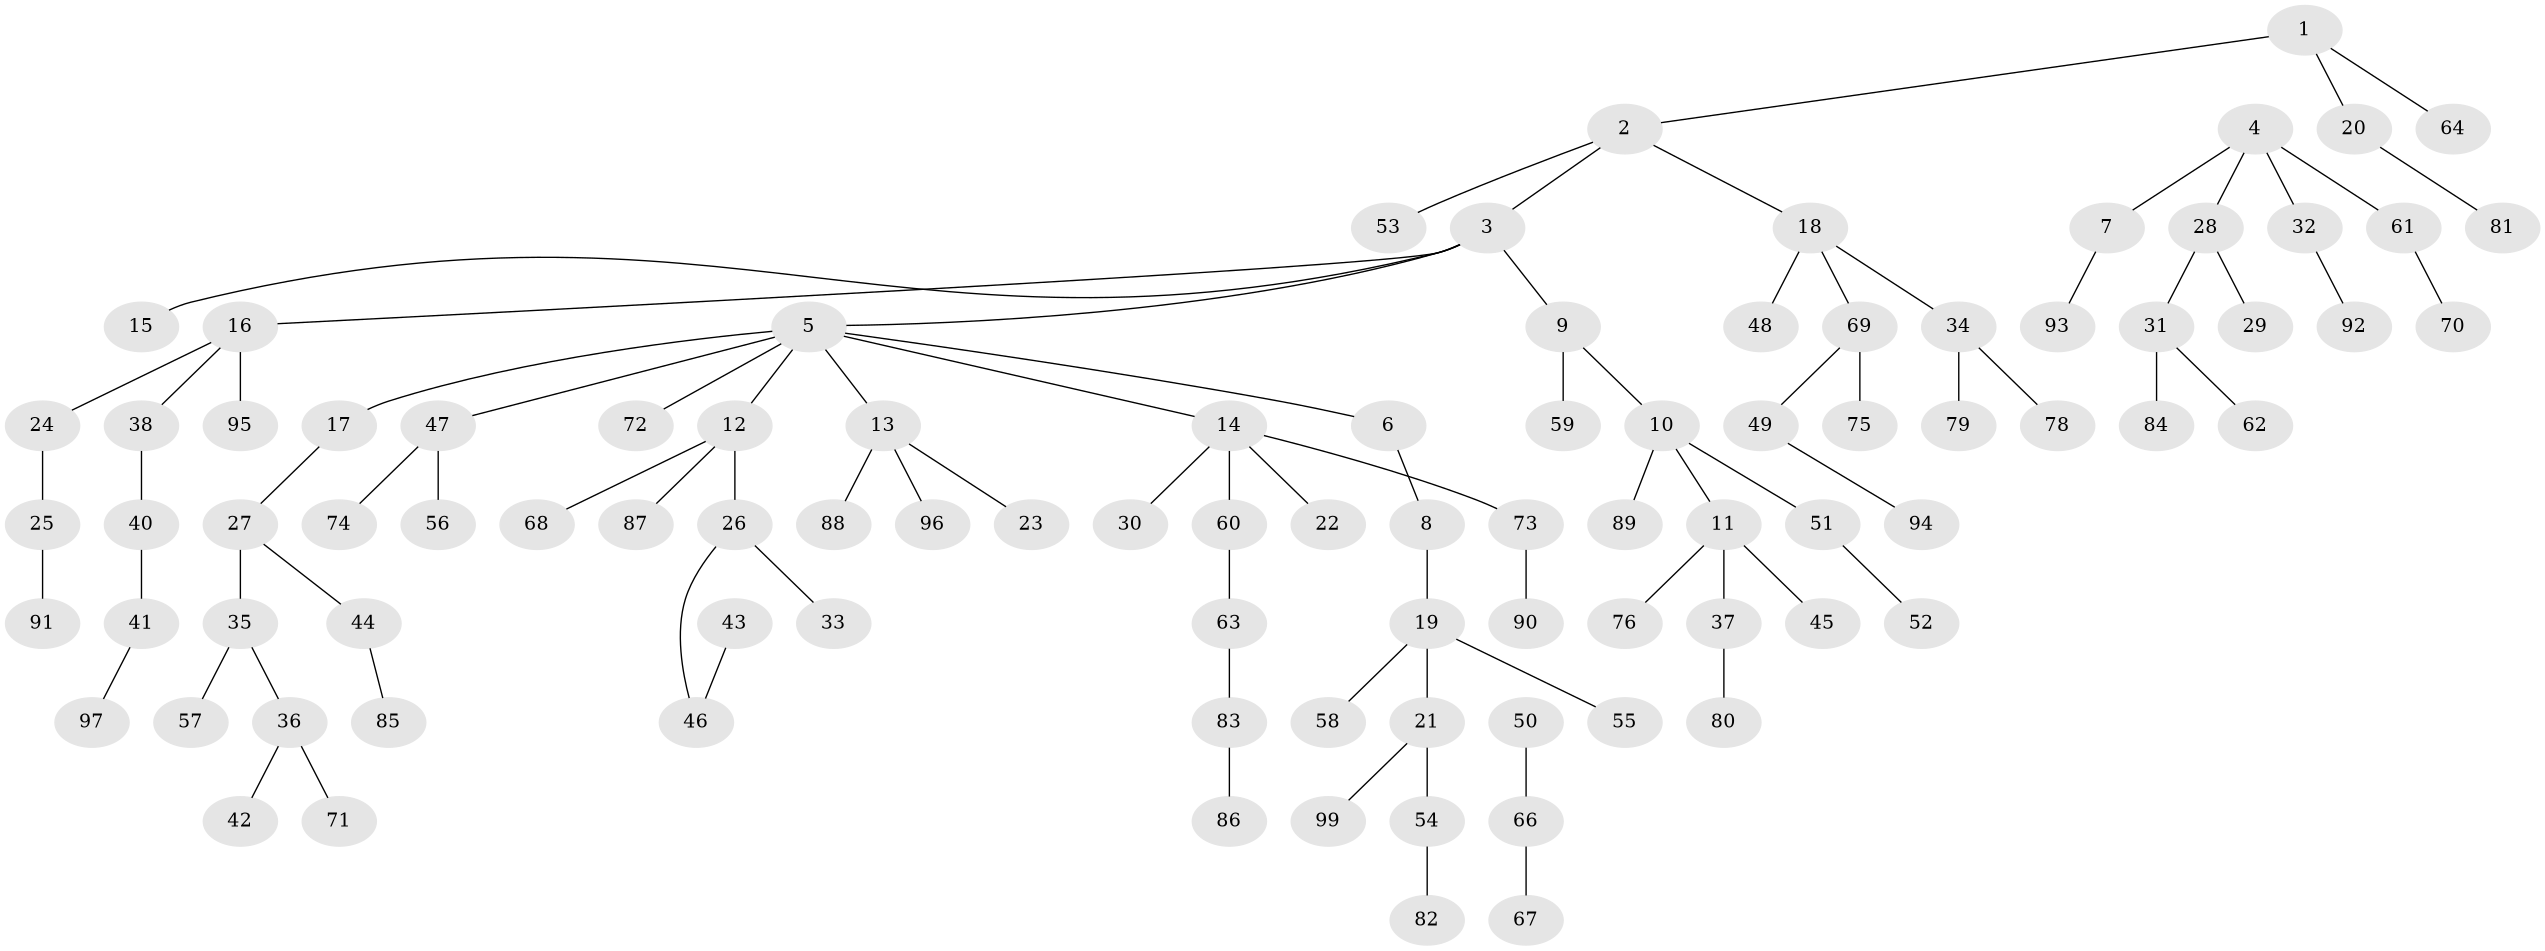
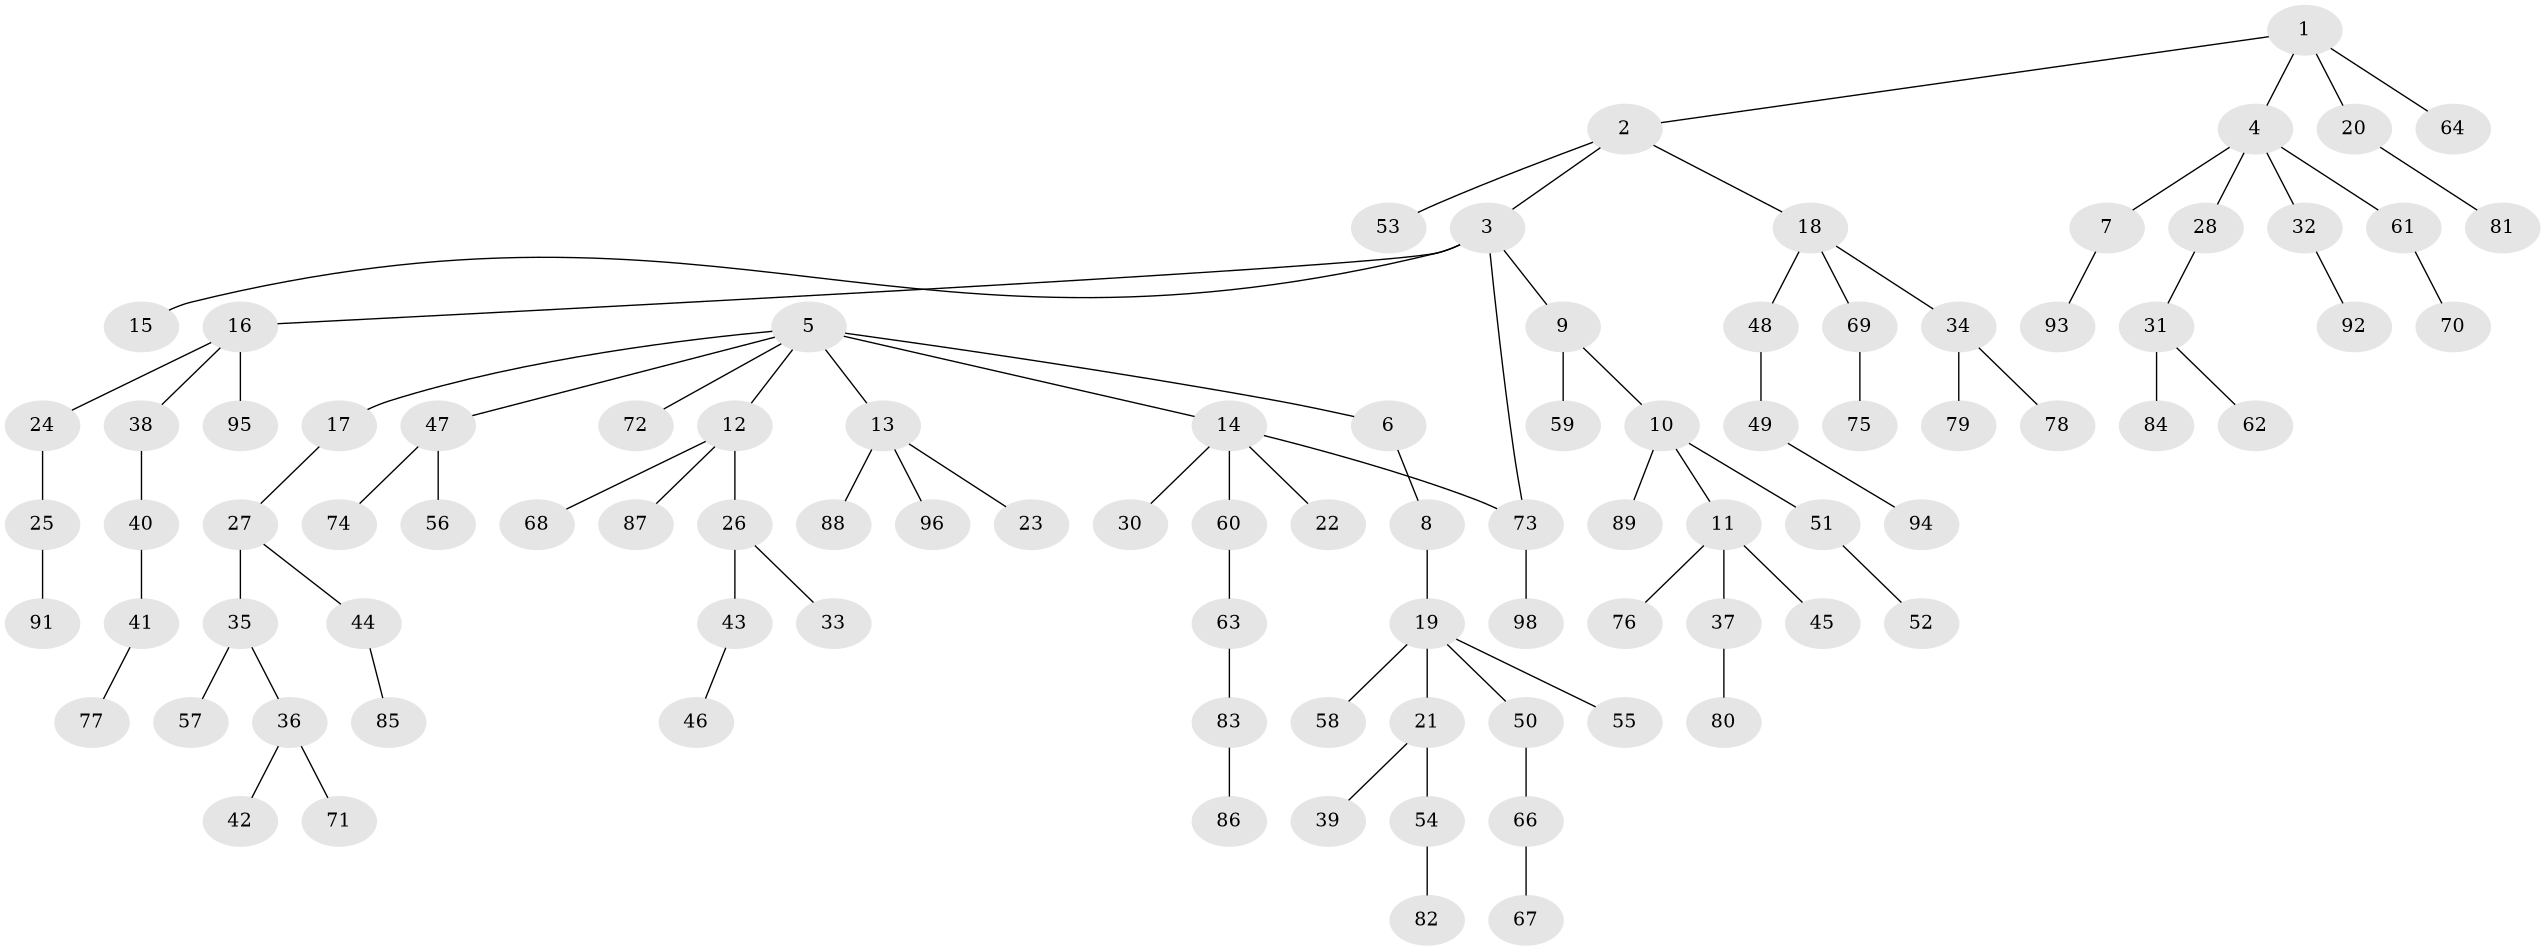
  graph {
    node [color=gray90 style=filled]
    1
    2
    4
    20
    64
    3
    18
    53
    7
    28
    32
    61
    81
    5
    9
    15
    16
    34
    48
    69
    6
    12
    13
    14
    17
    47
    72
    10
    59
    24
    38
    95
    93
-   29
    31
    92
    70
    8
    26
    68
    87
    23
    88
    96
    22
    30
    60
    73
    27
    56
    74
    19
    21
    50
    55
    58
    11
    51
    89
    37
    45
    76
    52
    80
    33
    43
    63
-   90
+   90 [label=98]
    25
    40
    35
    44
    78
    79
    49
    75
-   39 [label=99]
+   39
    54
    66
    82
    91
    46
    36
    57
    85
    62
    84
    42
    71
    41
-   77 [label=97]
+   77
    94
    67
    83
    86
    1 -- 2
+   1 -- 4
    1 -- 20
    1 -- 64
    2 -- 3
    2 -- 18
    2 -- 53
    4 -- 7
    4 -- 28
    4 -- 32
    4 -- 61
    20 -- 81
-   3 -- 5
+   3 -- 73
    3 -- 9
    3 -- 15
    3 -- 16
    18 -- 34
    18 -- 48
    18 -- 69
    7 -- 93
-   28 -- 29
    28 -- 31
    32 -- 92
    61 -- 70
    5 -- 6
    5 -- 12
    5 -- 13
    5 -- 14
    5 -- 17
    5 -- 47
    5 -- 72
    9 -- 10
    9 -- 59
    16 -- 24
    16 -- 38
    16 -- 95
    34 -- 78
    34 -- 79
-   69 -- 49
+   48 -- 49
    69 -- 75
    6 -- 8
    12 -- 26
    12 -- 68
    12 -- 87
    13 -- 23
    13 -- 88
    13 -- 96
    14 -- 22
    14 -- 30
    14 -- 60
    14 -- 73
    17 -- 27
    47 -- 56
    47 -- 74
    10 -- 11
    10 -- 51
    10 -- 89
    24 -- 25
    38 -- 40
    31 -- 62
    31 -- 84
    8 -- 19
    26 -- 33
-   26 -- 46
+   26 -- 43
    60 -- 63
    73 -- 90
    27 -- 35
    27 -- 44
    19 -- 21
+   19 -- 50
    19 -- 55
    19 -- 58
    21 -- 39
    21 -- 54
    50 -- 66
    11 -- 37
    11 -- 45
    11 -- 76
    51 -- 52
    37 -- 80
    43 -- 46
    63 -- 83
    25 -- 91
    40 -- 41
    35 -- 36
    35 -- 57
    44 -- 85
    49 -- 94
    54 -- 82
    66 -- 67
    36 -- 42
    36 -- 71
    41 -- 77
    83 -- 86
  }
